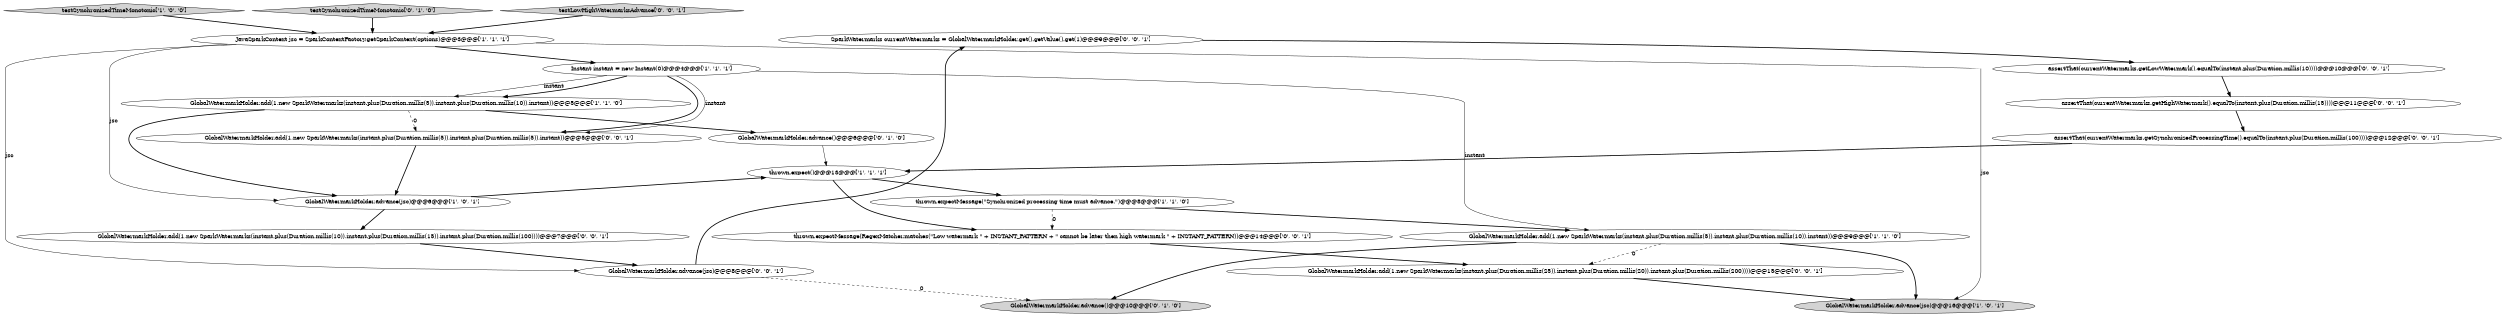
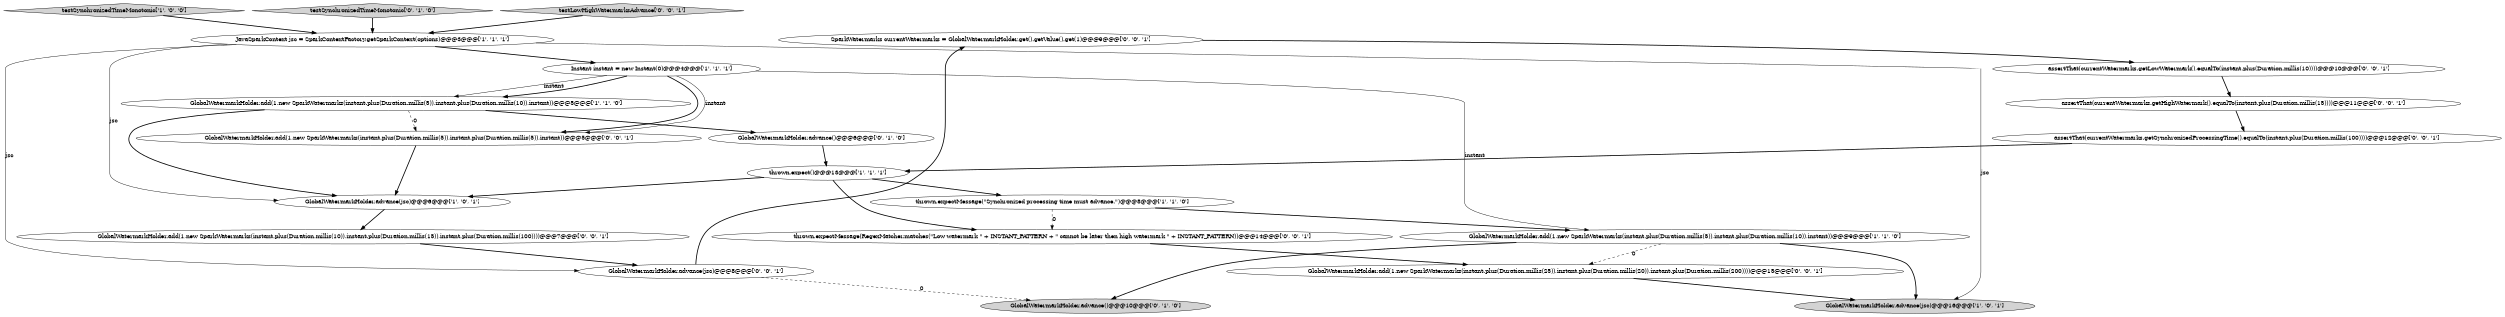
  digraph {
    node [fillcolor=white shape=ellipse style=filled]
    edge [style=bold]
    n1 [label="SparkWatermarks currentWatermarks = GlobalWatermarkHolder.get().getValue().get(1)@@@9@@@['0', '0', '1']"]
    n2 [label="assertThat(currentWatermarks.getLowWatermark(),equalTo(instant.plus(Duration.millis(10))))@@@10@@@['0', '0', '1']"]
    n3 [label="assertThat(currentWatermarks.getHighWatermark(),equalTo(instant.plus(Duration.millis(15))))@@@11@@@['0', '0', '1']"]
    n4 [label="GlobalWatermarkHolder.add(1,new SparkWatermarks(instant.plus(Duration.millis(5)),instant.plus(Duration.millis(5)),instant))@@@5@@@['0', '0', '1']"]
    n5 [label="GlobalWatermarkHolder.advance(jsc)@@@6@@@['1', '0', '1']"]
    n6 [label="GlobalWatermarkHolder.add(1,new SparkWatermarks(instant.plus(Duration.millis(10)),instant.plus(Duration.millis(15)),instant.plus(Duration.millis(100))))@@@7@@@['0', '0', '1']"]
    n7 [label="thrown.expect()@@@13@@@['1', '1', '1']"]
    n8 [label="GlobalWatermarkHolder.advance(jsc)@@@8@@@['0', '0', '1']"]
    n9 [fillcolor=lightgray label="GlobalWatermarkHolder.advance()@@@10@@@['0', '1', '0']"]
    n10 [label="GlobalWatermarkHolder.add(1,new SparkWatermarks(instant.plus(Duration.millis(25)),instant.plus(Duration.millis(20)),instant.plus(Duration.millis(200))))@@@15@@@['0', '0', '1']"]
    n11 [fillcolor=lightgray label="GlobalWatermarkHolder.advance(jsc)@@@16@@@['1', '0', '1']"]
    n12 [fillcolor=lightgray label="testSynchronizedTimeMonotonic['1', '0', '0']" shape=diamond]
    n13 [label="JavaSparkContext jsc = SparkContextFactory.getSparkContext(options)@@@3@@@['1', '1', '1']"]
    n14 [label="Instant instant = new Instant(0)@@@4@@@['1', '1', '1']"]
    n15 [label="assertThat(currentWatermarks.getSynchronizedProcessingTime(),equalTo(instant.plus(Duration.millis(100))))@@@12@@@['0', '0', '1']"]
    n16 [label="thrown.expectMessage(RegexMatcher.matches(\"Low watermark \" + INSTANT_PATTERN + \" cannot be later then high watermark \" + INSTANT_PATTERN))@@@14@@@['0', '0', '1']"]
    n17 [label="thrown.expectMessage(\"Synchronized processing time must advance.\")@@@8@@@['1', '1', '0']"]
    n18 [label="GlobalWatermarkHolder.add(1,new SparkWatermarks(instant.plus(Duration.millis(5)),instant.plus(Duration.millis(10)),instant))@@@9@@@['1', '1', '0']"]
    n19 [label="GlobalWatermarkHolder.add(1,new SparkWatermarks(instant.plus(Duration.millis(5)),instant.plus(Duration.millis(10)),instant))@@@5@@@['1', '1', '0']"]
    n20 [label="GlobalWatermarkHolder.advance()@@@6@@@['0', '1', '0']"]
    n21 [fillcolor=lightgray label="testSynchronizedTimeMonotonic['0', '1', '0']" shape=diamond]
    n22 [fillcolor=lightgray label="testLowHighWatermarksAdvance['0', '0', '1']" shape=diamond]
    n1 -> n2
    n2 -> n3
    n3 -> n15
    n4 -> n5
    n5 -> n6
-   n5 -> n7
+   n7 -> n5
    n6 -> n8
    n7 -> n16
    n7 -> n17
    n8 -> n1
    n8 -> n9 [label=0 style=dashed]
    n10 -> n11
    n12 -> n13
    n13 -> n5 [label=jsc style=solid]
    n13 -> n8 [label=jsc style=solid]
    n13 -> n11 [label=jsc style=solid]
    n13 -> n14
    n14 -> n4
    n14 -> n4 [label=instant style=solid]
    n14 -> n18 [label=instant style=solid]
    n14 -> n19 [label=instant style=solid]
    n14 -> n19
    n15 -> n7
    n16 -> n10
    n17 -> n16 [label=0 style=dashed]
    n17 -> n18
    n18 -> n9
    n18 -> n10 [label=0 style=dashed]
    n18 -> n11
    n19 -> n4 [label=0 style=dashed]
    n19 -> n5
    n19 -> n20
-   n20 -> n7 [style=solid]
+   n20 -> n7
    n21 -> n13
    n22 -> n13
  }
